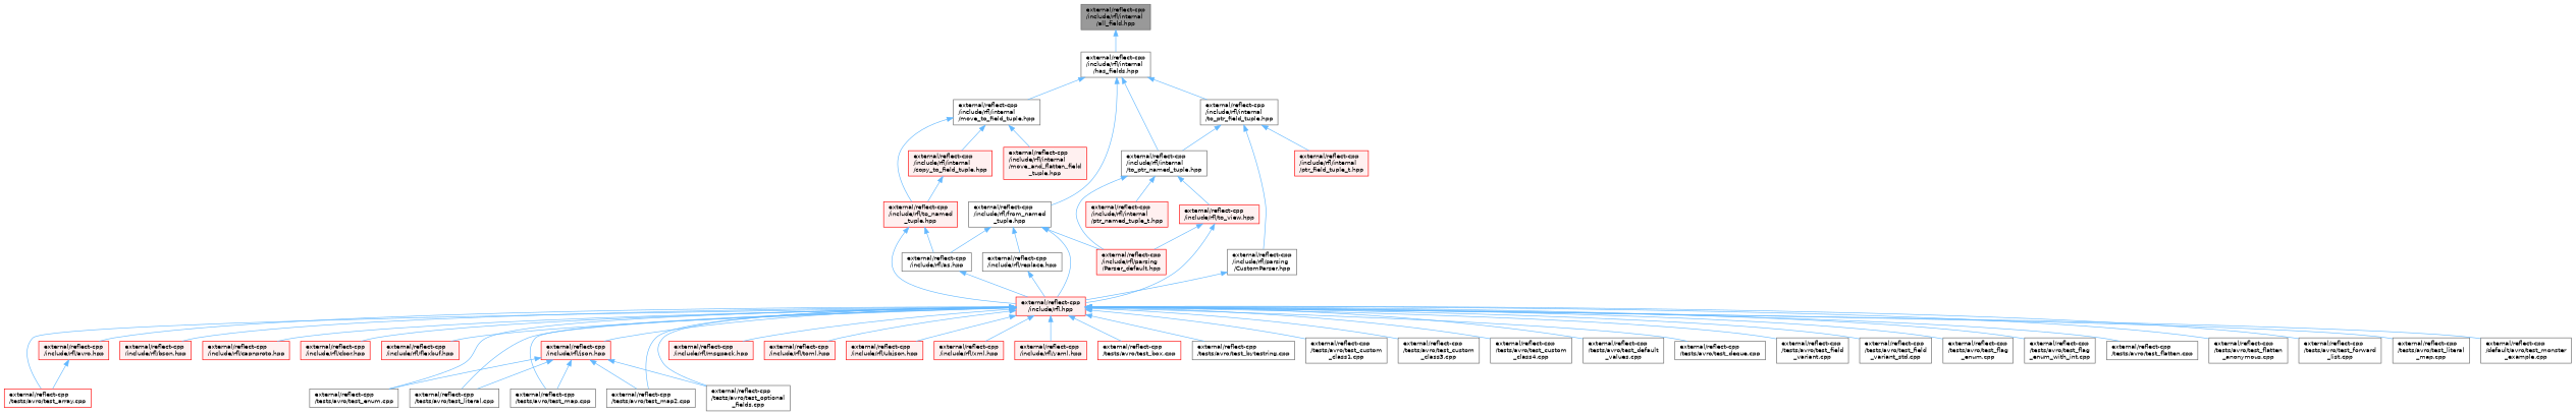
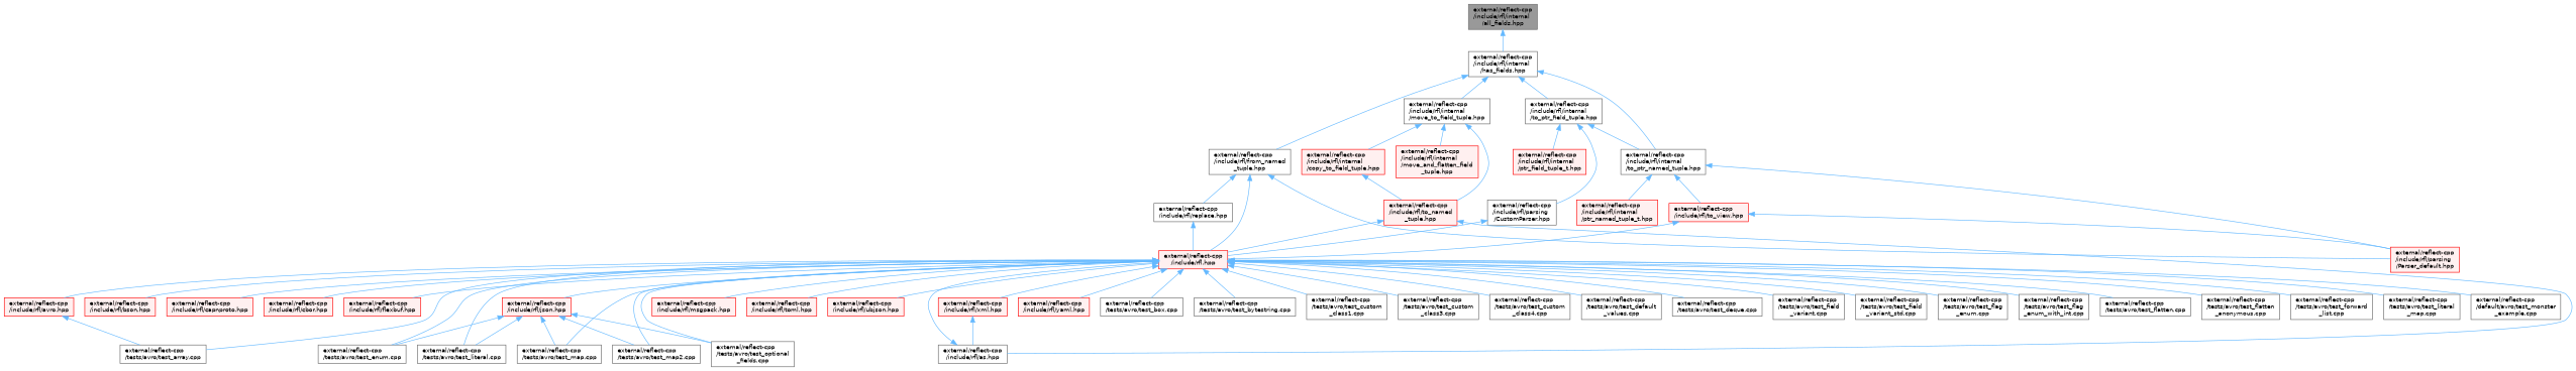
  digraph {
    node [color=grey40 fillcolor=white fontname=Helvetica fontsize=10 shape=box style=filled]
    edge [color=steelblue1 dir=back fontname=Helvetica fontsize=10 labelfontname=Helvetica labelfontsize=10 style=solid]
-   n1 [color=gray40 fillcolor=grey60 fontcolor=black height=0.2 label="external/reflect-cpp\l/include/rfl/internal\l/all_field.hpp" width=0.4]
+   n1 [color=gray40 fillcolor=grey60 fontcolor=black height=0.2 label="external/reflect-cpp\l/include/rfl/internal\l/all_fields.hpp" width=0.4]
    n2 [height=0.2 label="external/reflect-cpp\l/include/rfl/internal\l/has_fields.hpp" width=0.4]
    n3 [height=0.2 label="external/reflect-cpp\l/include/rfl/from_named\l_tuple.hpp" width=0.4]
    n4 [height=0.2 label="external/reflect-cpp\l/include/rfl/internal\l/move_to_field_tuple.hpp" width=0.4]
    n5 [height=0.2 label="external/reflect-cpp\l/include/rfl/internal\l/to_ptr_field_tuple.hpp" width=0.4]
    n6 [height=0.2 label="external/reflect-cpp\l/include/rfl/internal\l/to_ptr_named_tuple.hpp" width=0.4]
    n7 [color=red fillcolor="#FFF0F0" height=0.2 label="external/reflect-cpp\l/include/rfl.hpp" width=0.4]
    n8 [height=0.2 label="external/reflect-cpp\l/include/rfl/as.hpp" width=0.4]
    n9 [color=red fillcolor="#FFF0F0" height=0.2 label="external/reflect-cpp\l/include/rfl/parsing\l/Parser_default.hpp" width=0.4]
    n10 [height=0.2 label="external/reflect-cpp\l/include/rfl/replace.hpp" width=0.4]
    n11 [color=red fillcolor="#FFF0F0" height=0.2 label="external/reflect-cpp\l/include/rfl/internal\l/copy_to_field_tuple.hpp" width=0.4]
    n12 [color=red fillcolor="#FFF0F0" height=0.2 label="external/reflect-cpp\l/include/rfl/to_named\l_tuple.hpp" width=0.4]
    n13 [color=red fillcolor="#FFF0F0" height=0.2 label="external/reflect-cpp\l/include/rfl/internal\l/move_and_flatten_field\l_tuple.hpp" width=0.4]
    n14 [color=red fillcolor="#FFF0F0" height=0.2 label="external/reflect-cpp\l/include/rfl/internal\l/ptr_field_tuple_t.hpp" width=0.4]
    n15 [height=0.2 label="external/reflect-cpp\l/include/rfl/parsing\l/CustomParser.hpp" width=0.4]
    n16 [color=red fillcolor="#FFF0F0" height=0.2 label="external/reflect-cpp\l/include/rfl/internal\l/ptr_named_tuple_t.hpp" width=0.4]
    n17 [color=red fillcolor="#FFF0F0" height=0.2 label="external/reflect-cpp\l/include/rfl/to_view.hpp" width=0.4]
    n18 [color=red fillcolor="#FFF0F0" height=0.2 label="external/reflect-cpp\l/include/rfl/avro.hpp" width=0.4]
-   n19 [color=red height=0.2 label="external/reflect-cpp\l/tests/avro/test_array.cpp" width=0.4]
+   n19 [height=0.2 label="external/reflect-cpp\l/tests/avro/test_array.cpp" width=0.4]
    n20 [color=red fillcolor="#FFF0F0" height=0.2 label="external/reflect-cpp\l/include/rfl/bson.hpp" width=0.4]
    n21 [color=red fillcolor="#FFF0F0" height=0.2 label="external/reflect-cpp\l/include/rfl/capnproto.hpp" width=0.4]
    n22 [color=red fillcolor="#FFF0F0" height=0.2 label="external/reflect-cpp\l/include/rfl/cbor.hpp" width=0.4]
    n23 [color=red fillcolor="#FFF0F0" height=0.2 label="external/reflect-cpp\l/include/rfl/flexbuf.hpp" width=0.4]
    n24 [color=red fillcolor="#FFF0F0" height=0.2 label="external/reflect-cpp\l/include/rfl/json.hpp" width=0.4]
    n25 [height=0.2 label="external/reflect-cpp\l/tests/avro/test_enum.cpp" width=0.4]
    n26 [height=0.2 label="external/reflect-cpp\l/tests/avro/test_literal.cpp" width=0.4]
    n27 [height=0.2 label="external/reflect-cpp\l/tests/avro/test_map.cpp" width=0.4]
    n28 [height=0.2 label="external/reflect-cpp\l/tests/avro/test_map2.cpp" width=0.4]
    n29 [height=0.2 label="external/reflect-cpp\l/tests/avro/test_optional\l_fields.cpp" width=0.4]
    n30 [color=red fillcolor="#FFF0F0" height=0.2 label="external/reflect-cpp\l/include/rfl/msgpack.hpp" width=0.4]
    n31 [color=red fillcolor="#FFF0F0" height=0.2 label="external/reflect-cpp\l/include/rfl/toml.hpp" width=0.4]
    n32 [color=red fillcolor="#FFF0F0" height=0.2 label="external/reflect-cpp\l/include/rfl/ubjson.hpp" width=0.4]
    n33 [color=red fillcolor="#FFF0F0" height=0.2 label="external/reflect-cpp\l/include/rfl/xml.hpp" width=0.4]
    n34 [color=red fillcolor="#FFF0F0" height=0.2 label="external/reflect-cpp\l/include/rfl/yaml.hpp" width=0.4]
-   n35 [color=red height=0.2 label="external/reflect-cpp\l/tests/avro/test_box.cpp" width=0.4]
+   n35 [height=0.2 label="external/reflect-cpp\l/tests/avro/test_box.cpp" width=0.4]
    n36 [height=0.2 label="external/reflect-cpp\l/tests/avro/test_bytestring.cpp" width=0.4]
    n37 [height=0.2 label="external/reflect-cpp\l/tests/avro/test_custom\l_class1.cpp" width=0.4]
    n38 [height=0.2 label="external/reflect-cpp\l/tests/avro/test_custom\l_class3.cpp" width=0.4]
    n39 [height=0.2 label="external/reflect-cpp\l/tests/avro/test_custom\l_class4.cpp" width=0.4]
    n40 [height=0.2 label="external/reflect-cpp\l/tests/avro/test_default\l_values.cpp" width=0.4]
    n41 [height=0.2 label="external/reflect-cpp\l/tests/avro/test_deque.cpp" width=0.4]
    n42 [height=0.2 label="external/reflect-cpp\l/tests/avro/test_field\l_variant.cpp" width=0.4]
    n43 [height=0.2 label="external/reflect-cpp\l/tests/avro/test_field\l_variant_std.cpp" width=0.4]
    n44 [height=0.2 label="external/reflect-cpp\l/tests/avro/test_flag\l_enum.cpp" width=0.4]
    n45 [height=0.2 label="external/reflect-cpp\l/tests/avro/test_flag\l_enum_with_int.cpp" width=0.4]
    n46 [height=0.2 label="external/reflect-cpp\l/tests/avro/test_flatten.cpp" width=0.4]
    n47 [height=0.2 label="external/reflect-cpp\l/tests/avro/test_flatten\l_anonymous.cpp" width=0.4]
    n48 [height=0.2 label="external/reflect-cpp\l/tests/avro/test_forward\l_list.cpp" width=0.4]
    n49 [height=0.2 label="external/reflect-cpp\l/tests/avro/test_literal\l_map.cpp" width=0.4]
    n50 [height=0.2 label="external/reflect-cpp\l/default/avro/test_monster\l_example.cpp" width=0.4]
    n1 -> n2
    n2 -> n3
    n2 -> n4
    n2 -> n5
    n2 -> n6
    n3 -> n7
-   n3 -> n8
+   n33 -> n8
    n3 -> n9
    n3 -> n10
    n4 -> n11
    n4 -> n12
    n4 -> n13
    n5 -> n6
    n5 -> n14
    n5 -> n15
    n6 -> n9
    n6 -> n16
    n6 -> n17
    n7 -> n18
    n7 -> n19
    n7 -> n20
    n7 -> n21
    n7 -> n22
    n7 -> n23
    n7 -> n24
    n7 -> n25
    n7 -> n26
    n7 -> n27
    n7 -> n28
    n7 -> n29
    n7 -> n30
    n7 -> n31
    n7 -> n32
    n7 -> n33
    n7 -> n34
    n7 -> n35
    n7 -> n36
    n7 -> n37
    n7 -> n38
    n7 -> n39
    n7 -> n40
    n7 -> n41
    n7 -> n42
    n7 -> n43
    n7 -> n44
    n7 -> n45
    n7 -> n46
    n7 -> n47
    n7 -> n48
    n7 -> n49
    n7 -> n50
    n8 -> n7
    n10 -> n7
    n11 -> n12
    n12 -> n7
    n12 -> n8
    n15 -> n7
    n17 -> n7
    n17 -> n9
    n18 -> n19
    n24 -> n25
    n24 -> n26
    n24 -> n27
    n24 -> n28
    n24 -> n29
  }
